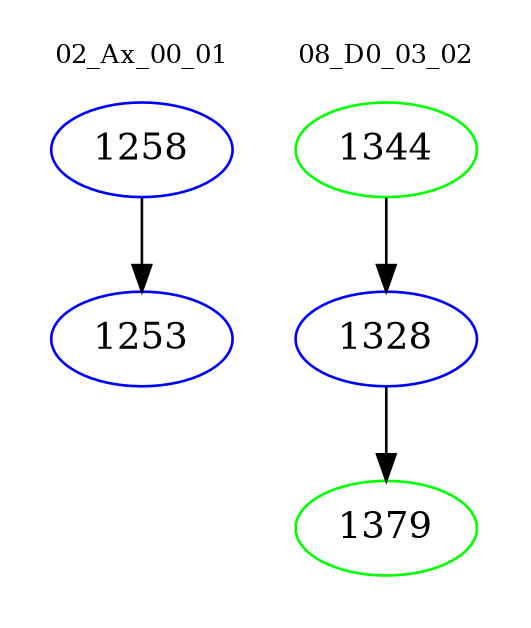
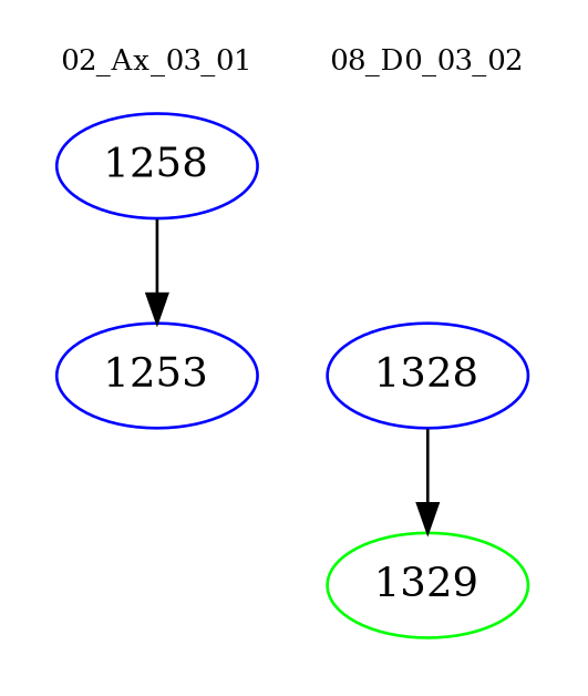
  digraph {
    node [color=blue]
    edge [color=black]
    n1 [label=1258]
    n2 [label=1253]
-   n3 [color=green label=1344]
    n4 [label=1328]
-   n5 [color=green label=1379]
+   n5 [color=green label=1329]
    subgraph cluster_1 {
      color=white
      fontsize=10
-     label="02_Ax_00_01"
+     label="02_Ax_03_01"
      n1
      n2
    }
    subgraph cluster_2 {
      color=white
      fontsize=10
      label="08_D0_03_02"
-     n3
      n4
      n5
    }
    n1 -> n2
-   n3 -> n4
    n4 -> n5
  }
